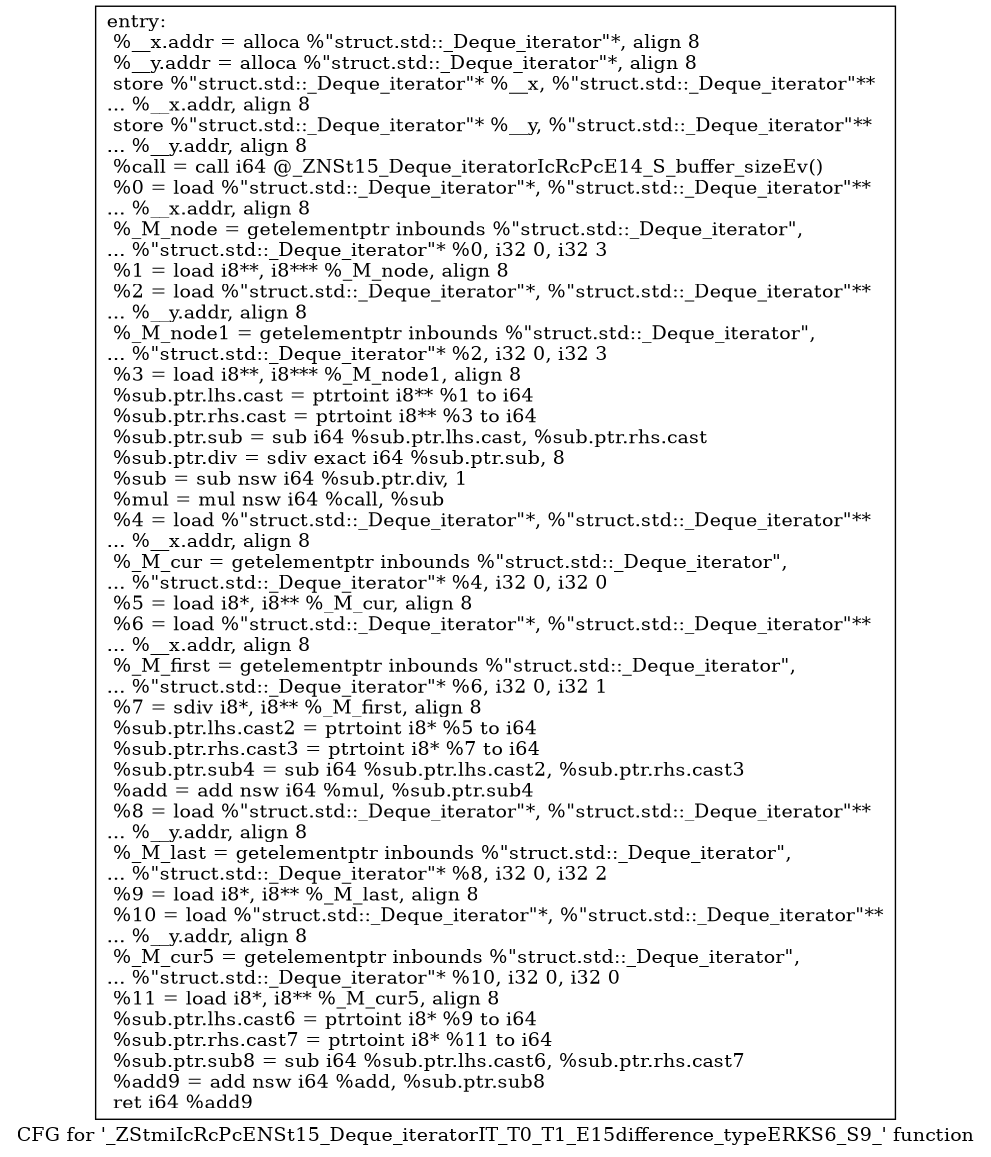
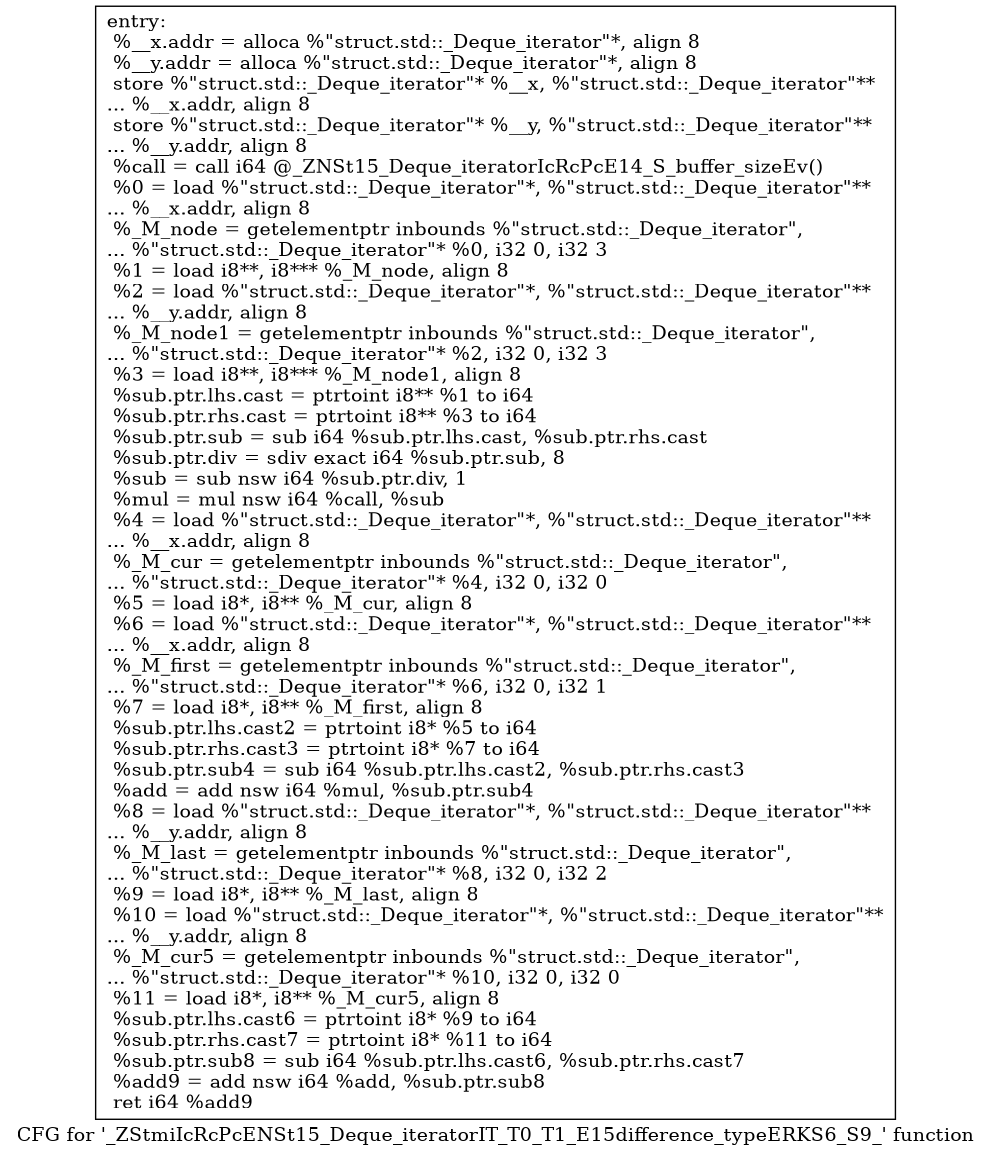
  digraph {
    label="CFG for '_ZStmiIcRcPcENSt15_Deque_iteratorIT_T0_T1_E15difference_typeERKS6_S9_' function"
-   n1 [label="{entry:\l  %__x.addr = alloca %\"struct.std::_Deque_iterator\"*, align 8\l  %__y.addr = alloca %\"struct.std::_Deque_iterator\"*, align 8\l  store %\"struct.std::_Deque_iterator\"* %__x, %\"struct.std::_Deque_iterator\"**\l... %__x.addr, align 8\l  store %\"struct.std::_Deque_iterator\"* %__y, %\"struct.std::_Deque_iterator\"**\l... %__y.addr, align 8\l  %call = call i64 @_ZNSt15_Deque_iteratorIcRcPcE14_S_buffer_sizeEv()\l  %0 = load %\"struct.std::_Deque_iterator\"*, %\"struct.std::_Deque_iterator\"**\l... %__x.addr, align 8\l  %_M_node = getelementptr inbounds %\"struct.std::_Deque_iterator\",\l... %\"struct.std::_Deque_iterator\"* %0, i32 0, i32 3\l  %1 = load i8**, i8*** %_M_node, align 8\l  %2 = load %\"struct.std::_Deque_iterator\"*, %\"struct.std::_Deque_iterator\"**\l... %__y.addr, align 8\l  %_M_node1 = getelementptr inbounds %\"struct.std::_Deque_iterator\",\l... %\"struct.std::_Deque_iterator\"* %2, i32 0, i32 3\l  %3 = load i8**, i8*** %_M_node1, align 8\l  %sub.ptr.lhs.cast = ptrtoint i8** %1 to i64\l  %sub.ptr.rhs.cast = ptrtoint i8** %3 to i64\l  %sub.ptr.sub = sub i64 %sub.ptr.lhs.cast, %sub.ptr.rhs.cast\l  %sub.ptr.div = sdiv exact i64 %sub.ptr.sub, 8\l  %sub = sub nsw i64 %sub.ptr.div, 1\l  %mul = mul nsw i64 %call, %sub\l  %4 = load %\"struct.std::_Deque_iterator\"*, %\"struct.std::_Deque_iterator\"**\l... %__x.addr, align 8\l  %_M_cur = getelementptr inbounds %\"struct.std::_Deque_iterator\",\l... %\"struct.std::_Deque_iterator\"* %4, i32 0, i32 0\l  %5 = load i8*, i8** %_M_cur, align 8\l  %6 = load %\"struct.std::_Deque_iterator\"*, %\"struct.std::_Deque_iterator\"**\l... %__x.addr, align 8\l  %_M_first = getelementptr inbounds %\"struct.std::_Deque_iterator\",\l... %\"struct.std::_Deque_iterator\"* %6, i32 0, i32 1\l  %7 = sdiv i8*, i8** %_M_first, align 8\l  %sub.ptr.lhs.cast2 = ptrtoint i8* %5 to i64\l  %sub.ptr.rhs.cast3 = ptrtoint i8* %7 to i64\l  %sub.ptr.sub4 = sub i64 %sub.ptr.lhs.cast2, %sub.ptr.rhs.cast3\l  %add = add nsw i64 %mul, %sub.ptr.sub4\l  %8 = load %\"struct.std::_Deque_iterator\"*, %\"struct.std::_Deque_iterator\"**\l... %__y.addr, align 8\l  %_M_last = getelementptr inbounds %\"struct.std::_Deque_iterator\",\l... %\"struct.std::_Deque_iterator\"* %8, i32 0, i32 2\l  %9 = load i8*, i8** %_M_last, align 8\l  %10 = load %\"struct.std::_Deque_iterator\"*, %\"struct.std::_Deque_iterator\"**\l... %__y.addr, align 8\l  %_M_cur5 = getelementptr inbounds %\"struct.std::_Deque_iterator\",\l... %\"struct.std::_Deque_iterator\"* %10, i32 0, i32 0\l  %11 = load i8*, i8** %_M_cur5, align 8\l  %sub.ptr.lhs.cast6 = ptrtoint i8* %9 to i64\l  %sub.ptr.rhs.cast7 = ptrtoint i8* %11 to i64\l  %sub.ptr.sub8 = sub i64 %sub.ptr.lhs.cast6, %sub.ptr.rhs.cast7\l  %add9 = add nsw i64 %add, %sub.ptr.sub8\l  ret i64 %add9\l}" shape=record]
+   n1 [label="{entry:\l  %__x.addr = alloca %\"struct.std::_Deque_iterator\"*, align 8\l  %__y.addr = alloca %\"struct.std::_Deque_iterator\"*, align 8\l  store %\"struct.std::_Deque_iterator\"* %__x, %\"struct.std::_Deque_iterator\"**\l... %__x.addr, align 8\l  store %\"struct.std::_Deque_iterator\"* %__y, %\"struct.std::_Deque_iterator\"**\l... %__y.addr, align 8\l  %call = call i64 @_ZNSt15_Deque_iteratorIcRcPcE14_S_buffer_sizeEv()\l  %0 = load %\"struct.std::_Deque_iterator\"*, %\"struct.std::_Deque_iterator\"**\l... %__x.addr, align 8\l  %_M_node = getelementptr inbounds %\"struct.std::_Deque_iterator\",\l... %\"struct.std::_Deque_iterator\"* %0, i32 0, i32 3\l  %1 = load i8**, i8*** %_M_node, align 8\l  %2 = load %\"struct.std::_Deque_iterator\"*, %\"struct.std::_Deque_iterator\"**\l... %__y.addr, align 8\l  %_M_node1 = getelementptr inbounds %\"struct.std::_Deque_iterator\",\l... %\"struct.std::_Deque_iterator\"* %2, i32 0, i32 3\l  %3 = load i8**, i8*** %_M_node1, align 8\l  %sub.ptr.lhs.cast = ptrtoint i8** %1 to i64\l  %sub.ptr.rhs.cast = ptrtoint i8** %3 to i64\l  %sub.ptr.sub = sub i64 %sub.ptr.lhs.cast, %sub.ptr.rhs.cast\l  %sub.ptr.div = sdiv exact i64 %sub.ptr.sub, 8\l  %sub = sub nsw i64 %sub.ptr.div, 1\l  %mul = mul nsw i64 %call, %sub\l  %4 = load %\"struct.std::_Deque_iterator\"*, %\"struct.std::_Deque_iterator\"**\l... %__x.addr, align 8\l  %_M_cur = getelementptr inbounds %\"struct.std::_Deque_iterator\",\l... %\"struct.std::_Deque_iterator\"* %4, i32 0, i32 0\l  %5 = load i8*, i8** %_M_cur, align 8\l  %6 = load %\"struct.std::_Deque_iterator\"*, %\"struct.std::_Deque_iterator\"**\l... %__x.addr, align 8\l  %_M_first = getelementptr inbounds %\"struct.std::_Deque_iterator\",\l... %\"struct.std::_Deque_iterator\"* %6, i32 0, i32 1\l  %7 = load i8*, i8** %_M_first, align 8\l  %sub.ptr.lhs.cast2 = ptrtoint i8* %5 to i64\l  %sub.ptr.rhs.cast3 = ptrtoint i8* %7 to i64\l  %sub.ptr.sub4 = sub i64 %sub.ptr.lhs.cast2, %sub.ptr.rhs.cast3\l  %add = add nsw i64 %mul, %sub.ptr.sub4\l  %8 = load %\"struct.std::_Deque_iterator\"*, %\"struct.std::_Deque_iterator\"**\l... %__y.addr, align 8\l  %_M_last = getelementptr inbounds %\"struct.std::_Deque_iterator\",\l... %\"struct.std::_Deque_iterator\"* %8, i32 0, i32 2\l  %9 = load i8*, i8** %_M_last, align 8\l  %10 = load %\"struct.std::_Deque_iterator\"*, %\"struct.std::_Deque_iterator\"**\l... %__y.addr, align 8\l  %_M_cur5 = getelementptr inbounds %\"struct.std::_Deque_iterator\",\l... %\"struct.std::_Deque_iterator\"* %10, i32 0, i32 0\l  %11 = load i8*, i8** %_M_cur5, align 8\l  %sub.ptr.lhs.cast6 = ptrtoint i8* %9 to i64\l  %sub.ptr.rhs.cast7 = ptrtoint i8* %11 to i64\l  %sub.ptr.sub8 = sub i64 %sub.ptr.lhs.cast6, %sub.ptr.rhs.cast7\l  %add9 = add nsw i64 %add, %sub.ptr.sub8\l  ret i64 %add9\l}" shape=record]
  }
